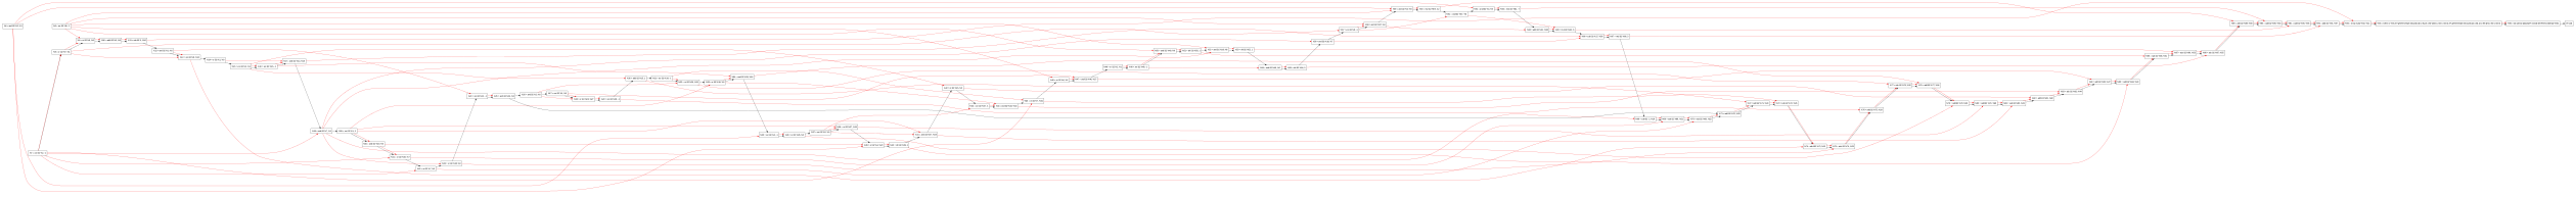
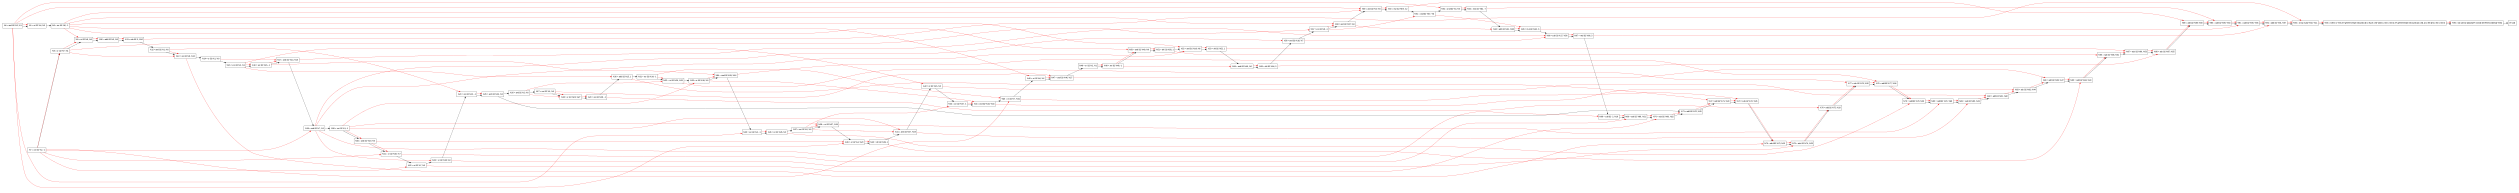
  digraph {
    fontname="Liberation Sans"
    rankdir=LR
    node [fontname="Liberation Sans" shape=record]
    edge [fontname="Liberation Sans" color=red]
    n1 [label="  %4 = and i32 %2, %1"]
+   n2 [label="  %5 = or i32 %4, %0"]
    n3 [label="  %35 = xor i32 %4, -1"]
    n4 [label="  %39 = or i32 %4, %20"]
    n5 [label="  %59 = and i32 %4, %6"]
    n6 [label="  %62 = and i32 %4, %0"]
    n7 [label="  %6 = xor i32 %0, -1"]
    n8 [label="  %36 = or i32 %35, %0"]
    n9 [label="  %40 = shl i32 %39, 1"]
    n10 [label="  %60 = mul i32 %59, -12"]
    n11 [label="  %63 = mul i32 %62, -7"]
    n12 [label="  %9 = or i32 %8, %6"]
    n13 [label="  %46 = or i32 %6, %2"]
    n14 [label="  %50 = and i32 %49, %6"]
    n15 [label="  %52 = and i32 %18, %6"]
    n16 [label="  %58 = and i32 %57, %6"]
    n17 [label="  %10 = add i32 %5, %9"]
    n18 [label="  %11 = sub i32 0, %10"]
    n19 [label="  %7 = xor i32 %2, -1"]
    n20 [label="  %8 = or i32 %7, %1"]
    n21 [label="  %18 = and i32 %7, %1"]
    n22 [label="  %21 = or i32 %20, %7"]
    n23 [label="  %22 = or i32 %7, %0"]
    n24 [label="  %45 = or i32 %7, %31"]
    n25 [label="  %47 = and i32 %46, %27"]
    n26 [label="  %51 = shl i32 %50, 1"]
    n27 [label="  %53 = shl i32 %52, 1"]
    n28 [label="  %64 = add i32 %61, %58"]
    n29 [label="  %13 = xor i32 %8, %12"]
    n30 [label="  %57 = xor i32 %8, -1"]
    n31 [label="  %19 = xor i32 %1, -1"]
    n32 [label="  %23 = or i32 %18, %0"]
    n33 [label="%56 = and i32 %18, %7"]
    n34 [label="  %68 = sub i32 -2, %18"]
    n35 [label="  %69 = sub i32 %68, %21"]
    n36 [label="  %70 = sub i32 %69, %22"]
    n37 [label="  %73 = sub i32 %72, %45"]
    n38 [label="  %14 = or i32 %1, %0"]
    n39 [label="  %74 = add i32 %73, %13"]
    n40 [label="  %61 = and i32 %57, %0"]
    n41 [label="  %12 = and i32 %1, %0"]
    n42 [label="  %93 = icmp eq i32 %92, %11"]
    n43 [label="  %24 = xor i32 %12, -1"]
    n44 [label="  %94 = select i1 %93, i8* getelementptr inbounds ([5 x i8], [5 x i8]* @str.3, i64 0, i64 0), i8* getelementptr inbounds ([4 x i8], [4 x i8]* @str, i64 0, i64 0)"]
    n45 [label="  %25 = and i32 %24, %2"]
    n46 [label="  %15 = xor i32 %2, %1"]
    n47 [label="  %17 = and i32 %14, %16"]
    n48 [label="  %75 = sub i32 %74, %23"]
    n49 [label="  %16 = xor i32 %15, -1"]
    n50 [label="  %30 = add i32 %15, 1"]
    n51 [label="  %42 = or i32 %15, %0"]
    n52 [label="  %66 = sub i32 %17, %56"]
    n53 [label="  %31 = xor i32 %14, -1"]
    n54 [label="  %32 = or i32 %26, %31"]
    n55 [label="  %34 = and i32 %33, %16"]
    n56 [label="  %72 = add i32 %71, %30"]
    n57 [label="  %43 = xor i32 %37, -1"]
    n58 [label="  %82 = add i32 %81, %42"]
    n59 [label="  %78 = add i32 %77, %34"]
    n60 [label="  %67 = mul i32 %66, 3"]
    n61 [label="  %20 = and i32 %19, %0"]
    n62 [label="  %33 = or i32 %19, %0"]
    n63 [label="  %38 = or i32 %37, %19"]
    n64 [label="  %41 = and i32 %37, %19"]
    n65 [label="  %44 = and i32 %33, %43"]
    n66 [label="  %80 = add i32 %79, %38"]
    n67 [label="  %81 = sub i32 %80, %41"]
    n68 [label="  %71 = add i32 %70, %25"]
    n69 [label="  %76 = add i32 %75, %29"]
    n70 [label="  %26 = and i32 %2, %0"]
    n71 [label="  %27 = xor i32 %1, %0"]
    n72 [label="  %28 = or i32 %26, %27"]
    n73 [label="  %29 = xor i32 %28, -1"]
    n74 [label="  %77 = sub i32 %76, %32"]
    n75 [label="  %48 = or i32 %2, %1"]
    n76 [label="  %84 = add i32 %83, %47"]
    n77 [label="  %83 = sub i32 %82, %44"]
    n78 [label="  %79 = add i32 %78, %36"]
    n79 [label="  %37 = xor i32 %2, %0"]
    n80 [label="  %85 = add i32 %84, %40"]
    n81 [label="  %86 = sub i32 %85, %51"]
    n82 [label="  %49 = xor i32 %48, -1"]
    n83 [label="  %54 = and i32 %49, %0"]
    n84 [label="  %55 = shl i32 %54, 3"]
    n85 [label="  %87 = sub i32 %86, %53"]
    n86 [label="  %88 = sub i32 %87, %55"]
    n87 [label="  %89 = add i32 %88, %60"]
    n88 [label="  %65 = mul i32 %64, -5"]
    n89 [label="  %90 = add i32 %89, %63"]
    n90 [label="  %91 = add i32 %90, %65"]
    n91 [label="  %92 = add i32 %91, %67"]
    n92 [label="  %95 = tail call i32 @puts(i8* nonnull dereferenceable(1) %94)"]
    n93 [label="  ret void"]
+   n1 -> n2 [color=""]
+   n1 -> n2
    n1 -> n3
    n1 -> n4
    n1 -> n5
    n1 -> n6
+   n2 -> n7 [color=""]
    n3 -> n8 [color=""]
    n3 -> n8
    n4 -> n9 [color=""]
    n4 -> n9
    n5 -> n10 [color=""]
    n5 -> n10
    n6 -> n11 [color=""]
    n6 -> n11
    n7 -> n5
    n7 -> n12
    n7 -> n13
    n7 -> n14
    n7 -> n15
    n7 -> n16
    n8 -> n78
    n8 -> n79 [color=""]
    n9 -> n64 [color=""]
    n9 -> n80
    n10 -> n40 [color=""]
    n10 -> n87
    n11 -> n28 [color=""]
    n11 -> n89
    n12 -> n17 [color=""]
    n12 -> n17
    n13 -> n25 [color=""]
    n13 -> n25
    n14 -> n26 [color=""]
    n14 -> n26
    n15 -> n27 [color=""]
    n15 -> n27
    n16 -> n5 [color=""]
    n16 -> n28
    n17 -> n18 [color=""]
    n17 -> n18
    n18 -> n41 [color=""]
    n18 -> n42
    n19 -> n20 [color=""]
    n19 -> n20
    n19 -> n21
    n19 -> n22
    n19 -> n23
    n19 -> n24
    n20 -> n12 [color=""]
    n20 -> n12
    n20 -> n29
    n20 -> n30
    n21 -> n15
    n21 -> n31 [color=""]
    n21 -> n32
    n21 -> n33
    n21 -> n34
    n22 -> n23 [color=""]
    n22 -> n35
    n23 -> n32 [color=""]
    n23 -> n36
    n24 -> n13 [color=""]
    n24 -> n37
    n25 -> n75 [color=""]
    n25 -> n76
    n26 -> n15 [color=""]
    n26 -> n81
    n27 -> n83 [color=""]
    n27 -> n85
    n28 -> n88 [color=""]
    n28 -> n88
    n29 -> n38 [color=""]
    n29 -> n39
    n30 -> n16 [color=""]
    n30 -> n16
    n30 -> n40
    n31 -> n61 [color=""]
    n31 -> n61
    n31 -> n62
    n31 -> n63
    n31 -> n64
    n32 -> n43 [color=""]
    n32 -> n48
    n33 -> n30 [color=""]
    n33 -> n52
    n34 -> n35 [color=""]
    n34 -> n35
    n35 -> n36 [color=""]
    n35 -> n36
    n36 -> n68 [color=""]
    n36 -> n68
    n37 -> n39 [color=""]
    n37 -> n39
    n38 -> n46 [color=""]
    n38 -> n47
    n39 -> n48 [color=""]
    n39 -> n48
    n40 -> n6 [color=""]
    n40 -> n88
    n41 -> n29 [color=""]
    n41 -> n29
    n41 -> n43
    n42 -> n44 [color=""]
    n42 -> n44
    n43 -> n45 [color=""]
    n43 -> n45
    n44 -> n92 [color=""]
    n44 -> n92
    n45 -> n68 [color=black]
    n45 -> n70 [color=""]
    n46 -> n49 [color=""]
    n46 -> n49
    n46 -> n50
    n46 -> n51
    n47 -> n21 [color=""]
    n47 -> n52
    n48 -> n69 [color=""]
    n48 -> n69
    n49 -> n47 [color=""]
    n49 -> n47
    n49 -> n55
    n50 -> n53 [color=""]
    n50 -> n56
    n51 -> n57 [color=""]
    n51 -> n58
    n52 -> n60 [color=""]
    n52 -> n60
    n53 -> n24
    n53 -> n54 [color=""]
    n53 -> n54
    n54 -> n62 [color=""]
    n54 -> n74
    n55 -> n3 [color=""]
    n55 -> n59
    n56 -> n37 [color=""]
    n56 -> n37
    n57 -> n65 [color=""]
    n57 -> n65
    n58 -> n77 [color=""]
    n58 -> n77
    n59 -> n78 [color=""]
    n59 -> n78
    n60 -> n34 [color=""]
    n60 -> n91
    n61 -> n4
    n61 -> n22 [color=""]
    n61 -> n22
    n62 -> n55 [color=""]
    n62 -> n55
    n62 -> n65
    n63 -> n4 [color=""]
    n63 -> n66
    n64 -> n51 [color=""]
    n64 -> n67
    n65 -> n24 [color=""]
    n65 -> n77
    n66 -> n67 [color=""]
    n66 -> n67
    n67 -> n58 [color=""]
    n67 -> n58
    n68 -> n56 [color=""]
    n68 -> n56
    n69 -> n74 [color=""]
    n69 -> n74
    n70 -> n54
    n70 -> n71 [color=""]
    n70 -> n72
    n71 -> n25
    n71 -> n72 [color=""]
    n71 -> n72
    n72 -> n73 [color=""]
    n72 -> n73
    n73 -> n50 [color=""]
    n73 -> n69
    n74 -> n59 [color=""]
    n74 -> n59
    n75 -> n82 [color=""]
    n75 -> n82
    n76 -> n80 [color=""]
    n76 -> n80
    n77 -> n76 [color=""]
    n77 -> n76
    n78 -> n66 [color=""]
    n78 -> n66
    n79 -> n57
    n79 -> n63 [color=""]
    n79 -> n63
    n79 -> n64
    n80 -> n81 [color=""]
    n80 -> n81
    n81 -> n85 [color=""]
    n81 -> n85
    n82 -> n14 [color=""]
    n82 -> n14
    n82 -> n83
    n83 -> n84 [color=""]
    n83 -> n84
    n84 -> n33 [color=""]
    n84 -> n86
    n85 -> n86 [color=""]
    n85 -> n86
    n86 -> n87 [color=""]
    n86 -> n87
    n87 -> n89 [color=""]
    n87 -> n89
    n88 -> n52 [color=""]
    n88 -> n90
    n89 -> n90 [color=""]
    n89 -> n90
    n90 -> n91 [color=""]
    n90 -> n91
    n91 -> n42 [color=""]
    n91 -> n42
    n92 -> n93 [color=""]
  }
